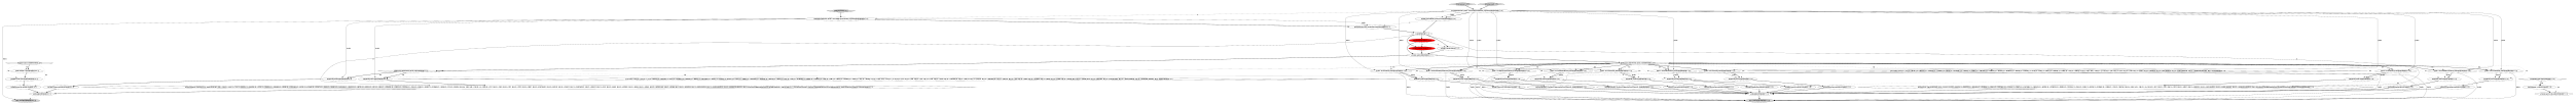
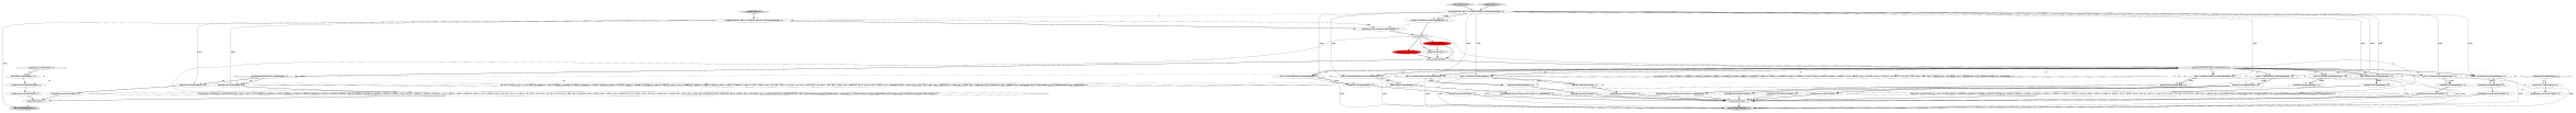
  digraph {
    fontname=Oswald
    node [fillcolor=white fontname=Oswald shape=ellipse style=filled]
    edge [fontname=Oswald style=bold]
    n1 [label="enterOuterAlt(_localctx,8)@@@74@@@['1', '1', '0']"]
    n2 [label="{setState(584)identifier()}@@@75@@@['1', '1', '0']"]
    n3 [label="{exitRule()}@@@105@@@['1', '1', '0']"]
    n4 [fillcolor=lightgray label="return _localctx@@@108@@@['1', '1', '0']"]
    n5 [label="_errHandler.sync(this)@@@8@@@['1', '1', '1']"]
    n6 [label="getInterpreter().adaptivePredict(_input,41,_ctx)@@@9@@@['0', '0', '1']" shape=diamond]
    n7 [label="getInterpreter().adaptivePredict(_input,82,_ctx)@@@9@@@['1', '1', '0']" shape=diamond]
    n8 [label="enterOuterAlt(_localctx,1)@@@10@@@['0', '0', '1']"]
    n9 [label="enterOuterAlt(_localctx,2)@@@42@@@['0', '0', '1']"]
    n10 [label="(((_la) & ~0x3f) == 0 && ((1L << _la) & ((1L << T__0) | (1L << ANALYZE) | (1L << ANALYZED) | (1L << CAST) | (1L << CATALOGS) | (1L << COLUMNS) | (1L << DEBUG) | (1L << EXECUTABLE) | (1L << EXISTS) | (1L << EXPLAIN) | (1L << EXTRACT) | (1L << FALSE) | (1L << FORMAT) | (1L << FUNCTIONS) | (1L << GRAPHVIZ) | (1L << MAPPED) | (1L << MATCH) | (1L << NOT) | (1L << NULL) | (1L << OPTIMIZED) | (1L << PARSED) | (1L << PHYSICAL) | (1L << PLAN) | (1L << RLIKE) | (1L << QUERY) | (1L << SCHEMAS) | (1L << SHOW) | (1L << SYS) | (1L << TABLES))) != 0) || ((((_la - 64)) & ~0x3f) == 0 && ((1L << (_la - 64)) & ((1L << (TEXT - 64)) | (1L << (TRUE - 64)) | (1L << (TYPE - 64)) | (1L << (TYPES - 64)) | (1L << (VERIFY - 64)) | (1L << (FUNCTION_ESC - 64)) | (1L << (DATE_ESC - 64)) | (1L << (TIME_ESC - 64)) | (1L << (TIMESTAMP_ESC - 64)) | (1L << (GUID_ESC - 64)) | (1L << (PLUS - 64)) | (1L << (MINUS - 64)) | (1L << (ASTERISK - 64)) | (1L << (PARAM - 64)) | (1L << (STRING - 64)) | (1L << (INTEGER_VALUE - 64)) | (1L << (DECIMAL_VALUE - 64)) | (1L << (IDENTIFIER - 64)) | (1L << (DIGIT_IDENTIFIER - 64)) | (1L << (QUOTED_IDENTIFIER - 64)) | (1L << (BACKQUOTED_IDENTIFIER - 64)))) != 0)@@@16@@@['0', '0', '1']" shape=diamond]
    n11 [label="_localctx = new CastContext(_localctx)@@@10@@@['1', '1', '0']"]
    n12 [label="enterOuterAlt(_localctx,1)@@@11@@@['1', '1', '0']"]
    n13 [label="_localctx = new StarContext(_localctx)@@@31@@@['1', '1', '0']"]
    n14 [label="_localctx = new StarContext(_localctx)@@@38@@@['1', '1', '0']"]
    n15 [label="_localctx = new ParenthesizedExpressionContext(_localctx)@@@87@@@['1', '1', '0']"]
    n16 [label="_localctx = new ConstantDefaultContext(_localctx)@@@24@@@['1', '1', '0']"]
    n17 [label="_localctx = new ExtractContext(_localctx)@@@17@@@['1', '1', '0']"]
    n18 [label="_localctx = new FunctionContext(_localctx)@@@55@@@['1', '1', '0']"]
    n19 [label="_localctx = new ColumnReferenceContext(_localctx)@@@73@@@['1', '1', '0']"]
    n20 [label="_localctx = new DereferenceContext(_localctx)@@@80@@@['1', '1', '0']"]
    n21 [label="_localctx = new SubqueryExpressionContext(_localctx)@@@62@@@['1', '1', '0']"]
    n22 [label="enterOuterAlt(_localctx,4)@@@32@@@['1', '1', '0']"]
    n23 [label="enterOuterAlt(_localctx,5)@@@39@@@['1', '1', '0']"]
    n24 [label="enterOuterAlt(_localctx,10)@@@88@@@['1', '1', '0']"]
    n25 [label="(((_la) & ~0x3f) == 0 && ((1L << _la) & ((1L << ANALYZE) | (1L << ANALYZED) | (1L << CATALOGS) | (1L << COLUMNS) | (1L << DEBUG) | (1L << EXECUTABLE) | (1L << EXPLAIN) | (1L << FORMAT) | (1L << FUNCTIONS) | (1L << GRAPHVIZ) | (1L << MAPPED) | (1L << OPTIMIZED) | (1L << PARSED) | (1L << PHYSICAL) | (1L << PLAN) | (1L << RLIKE) | (1L << QUERY) | (1L << SCHEMAS) | (1L << SHOW) | (1L << SYS) | (1L << TABLES))) != 0) || ((((_la - 64)) & ~0x3f) == 0 && ((1L << (_la - 64)) & ((1L << (TEXT - 64)) | (1L << (TYPE - 64)) | (1L << (TYPES - 64)) | (1L << (VERIFY - 64)) | (1L << (IDENTIFIER - 64)) | (1L << (DIGIT_IDENTIFIER - 64)) | (1L << (QUOTED_IDENTIFIER - 64)) | (1L << (BACKQUOTED_IDENTIFIER - 64)))) != 0)@@@43@@@['1', '1', '0']" shape=diamond]
    n26 [label="enterOuterAlt(_localctx,3)@@@25@@@['1', '1', '0']"]
    n27 [label="enterOuterAlt(_localctx,9)@@@81@@@['1', '1', '0']"]
    n28 [label="enterOuterAlt(_localctx,2)@@@18@@@['1', '1', '0']"]
    n29 [label="enterOuterAlt(_localctx,6)@@@56@@@['1', '1', '0']"]
    n30 [label="enterOuterAlt(_localctx,7)@@@63@@@['1', '1', '0']"]
    n31 [label="setState(321)@@@7@@@['0', '0', '1']"]
    n32 [fillcolor=red label="setState(590)@@@7@@@['0', '1', '0']"]
    n33 [fillcolor=lightgray label="primaryExpression['1', '0', '0']" shape=diamond]
    n34 [label="PrimaryExpressionContext _localctx = new PrimaryExpressionContext(_ctx,getState())@@@3@@@['1', '1', '0']"]
    n35 [label="enterRule(_localctx,56,RULE_primaryExpression)@@@4@@@['1', '1', '0']"]
    n36 [label="GroupingExpressionsContext _localctx = new GroupingExpressionsContext(_ctx,getState())@@@3@@@['0', '0', '1']"]
    n37 [label="{setState(308)match(T__0)setState(317)_la = _input.LA(1)if ((((_la) & ~0x3f) == 0 && ((1L << _la) & ((1L << T__0) | (1L << ANALYZE) | (1L << ANALYZED) | (1L << CAST) | (1L << CATALOGS) | (1L << COLUMNS) | (1L << DEBUG) | (1L << EXECUTABLE) | (1L << EXISTS) | (1L << EXPLAIN) | (1L << EXTRACT) | (1L << FALSE) | (1L << FORMAT) | (1L << FUNCTIONS) | (1L << GRAPHVIZ) | (1L << MAPPED) | (1L << MATCH) | (1L << NOT) | (1L << NULL) | (1L << OPTIMIZED) | (1L << PARSED) | (1L << PHYSICAL) | (1L << PLAN) | (1L << RLIKE) | (1L << QUERY) | (1L << SCHEMAS) | (1L << SHOW) | (1L << SYS) | (1L << TABLES))) != 0) || ((((_la - 64)) & ~0x3f) == 0 && ((1L << (_la - 64)) & ((1L << (TEXT - 64)) | (1L << (TRUE - 64)) | (1L << (TYPE - 64)) | (1L << (TYPES - 64)) | (1L << (VERIFY - 64)) | (1L << (FUNCTION_ESC - 64)) | (1L << (DATE_ESC - 64)) | (1L << (TIME_ESC - 64)) | (1L << (TIMESTAMP_ESC - 64)) | (1L << (GUID_ESC - 64)) | (1L << (PLUS - 64)) | (1L << (MINUS - 64)) | (1L << (ASTERISK - 64)) | (1L << (PARAM - 64)) | (1L << (STRING - 64)) | (1L << (INTEGER_VALUE - 64)) | (1L << (DECIMAL_VALUE - 64)) | (1L << (IDENTIFIER - 64)) | (1L << (DIGIT_IDENTIFIER - 64)) | (1L << (QUOTED_IDENTIFIER - 64)) | (1L << (BACKQUOTED_IDENTIFIER - 64)))) != 0)) {{setState(309)expression()setState(314)_errHandler.sync(this)_la = _input.LA(1)while (_la == T__2) {{{setState(310)match(T__2)setState(311)expression()}}setState(316)_errHandler.sync(this)_la = _input.LA(1)}}}setState(319)match(T__1)}@@@11@@@['0', '0', '1']"]
    n38 [label="{setState(569)castExpression()}@@@12@@@['1', '1', '0']"]
    n39 [fillcolor=lightgray label="primaryExpression['0', '1', '0']" shape=diamond]
    n40 [label="_errHandler.reportError(this,re)@@@52@@@['0', '0', '1']"]
    n41 [label="_errHandler.recover(this,re)@@@53@@@['0', '0', '1']"]
    n42 [label="{exitRule()}@@@55@@@['0', '0', '1']"]
    n43 [label="enterRule(_localctx,24,RULE_groupingExpressions)@@@4@@@['0', '0', '1']"]
    n44 [label="int _la@@@5@@@['1', '1', '1']"]
    n45 [label="{setState(576)_la = _input.LA(1)if ((((_la) & ~0x3f) == 0 && ((1L << _la) & ((1L << ANALYZE) | (1L << ANALYZED) | (1L << CATALOGS) | (1L << COLUMNS) | (1L << DEBUG) | (1L << EXECUTABLE) | (1L << EXPLAIN) | (1L << FORMAT) | (1L << FUNCTIONS) | (1L << GRAPHVIZ) | (1L << MAPPED) | (1L << OPTIMIZED) | (1L << PARSED) | (1L << PHYSICAL) | (1L << PLAN) | (1L << RLIKE) | (1L << QUERY) | (1L << SCHEMAS) | (1L << SHOW) | (1L << SYS) | (1L << TABLES))) != 0) || ((((_la - 64)) & ~0x3f) == 0 && ((1L << (_la - 64)) & ((1L << (TEXT - 64)) | (1L << (TYPE - 64)) | (1L << (TYPES - 64)) | (1L << (VERIFY - 64)) | (1L << (IDENTIFIER - 64)) | (1L << (DIGIT_IDENTIFIER - 64)) | (1L << (QUOTED_IDENTIFIER - 64)) | (1L << (BACKQUOTED_IDENTIFIER - 64)))) != 0)) {{setState(573)qualifiedName()setState(574)match(DOT)}}setState(578)match(ASTERISK)}@@@40@@@['1', '1', '0']"]
    n46 [fillcolor=red label="setState(588)@@@7@@@['1', '0', '0']"]
    n47 [fillcolor=lightgray label="return _localctx@@@58@@@['0', '0', '1']"]
    n48 [label="{setState(572)match(ASTERISK)}@@@33@@@['1', '1', '0']"]
    n49 [label="{setState(320)expression()}@@@43@@@['0', '0', '1']"]
    n50 [label="{setState(586)match(T__0)setState(587)expression()setState(588)match(T__1)}@@@89@@@['1', '1', '0']"]
    n51 [label="_errHandler.reportError(this,re)@@@102@@@['1', '1', '0']"]
    n52 [label="_errHandler.recover(this,re)@@@103@@@['1', '1', '0']"]
    n53 [label="{setState(571)constant()}@@@26@@@['1', '1', '0']"]
    n54 [label="{setState(585)qualifiedName()}@@@82@@@['1', '1', '0']"]
    n55 [label="_localctx.exception = re@@@51@@@['0', '0', '1']"]
    n56 [fillcolor=lightgray label="groupingExpressions['0', '0', '1']" shape=diamond]
    n57 [label="RecognitionException re@@@50@@@['0', '0', '1']" shape=diamond]
    n58 [label="{setState(579)functionExpression()}@@@57@@@['1', '1', '0']"]
    n59 [label="{setState(580)match(T__0)setState(581)query()setState(582)match(T__1)}@@@64@@@['1', '1', '0']"]
    n60 [label="{setState(570)extractExpression()}@@@19@@@['1', '1', '0']"]
    n61 [label="_localctx.exception = re@@@101@@@['1', '1', '0']"]
    n62 [label="RecognitionException re@@@100@@@['1', '1', '0']" shape=diamond]
    n1 -> n2
    n2 -> n3
    n3 -> n4
    n5 -> n6
    n5 -> n7
    n6 -> n8
    n6 -> n8 [label=true style=dotted]
    n6 -> n9 [label=true style=dotted]
    n6 -> n9
    n6 -> n10 [label=true style=dotted]
    n7 -> n1 [label=true style=dotted]
    n7 -> n6 [label=0 style=dashed]
    n7 -> n11 [label=true style=dotted]
    n7 -> n11
    n7 -> n12 [label=true style=dotted]
    n7 -> n13 [label=true style=dotted]
    n7 -> n13
    n7 -> n14 [label=true style=dotted]
    n7 -> n14
    n7 -> n15
    n7 -> n15 [label=true style=dotted]
    n7 -> n16 [label=true style=dotted]
    n7 -> n16
    n7 -> n17 [label=true style=dotted]
    n7 -> n17
    n7 -> n18 [label=true style=dotted]
    n7 -> n18
    n7 -> n19 [label=true style=dotted]
    n7 -> n19
    n7 -> n20 [label=true style=dotted]
    n7 -> n20
    n7 -> n21
    n7 -> n21 [label=true style=dotted]
    n7 -> n22 [label=true style=dotted]
    n7 -> n23 [label=true style=dotted]
    n7 -> n24 [label=true style=dotted]
    n7 -> n25 [label=true style=dotted]
    n7 -> n26 [label=true style=dotted]
    n7 -> n27 [label=true style=dotted]
    n7 -> n28 [label=true style=dotted]
    n7 -> n29 [label=true style=dotted]
    n7 -> n30 [label=true style=dotted]
    n8 -> n37
    n9 -> n49
    n11 -> n4 [label=_localctx style=solid]
    n11 -> n8 [label=0 style=dashed]
    n11 -> n12 [label=_localctx style=solid]
    n11 -> n12
    n12 -> n38
    n13 -> n4 [label=_localctx style=solid]
    n13 -> n22 [label=_localctx style=solid]
    n13 -> n22
    n14 -> n4 [label=_localctx style=solid]
    n14 -> n23 [label=_localctx style=solid]
    n14 -> n23
    n15 -> n4 [label=_localctx style=solid]
    n15 -> n24
    n15 -> n24 [label=_localctx style=solid]
    n16 -> n4 [label=_localctx style=solid]
    n16 -> n26 [label=_localctx style=solid]
    n16 -> n26
    n17 -> n4 [label=_localctx style=solid]
    n17 -> n28
    n17 -> n28 [label=_localctx style=solid]
    n18 -> n4 [label=_localctx style=solid]
    n18 -> n29
    n18 -> n29 [label=_localctx style=solid]
    n19 -> n1 [label=_localctx style=solid]
    n19 -> n1
    n19 -> n4 [label=_localctx style=solid]
    n20 -> n4 [label=_localctx style=solid]
    n20 -> n27 [label=_localctx style=solid]
    n20 -> n27
    n21 -> n4 [label=_localctx style=solid]
    n21 -> n30 [label=_localctx style=solid]
    n21 -> n30
-   n22 -> n48
+   n22 -> n48 [style=dashed]
    n23 -> n45
    n24 -> n50
    n26 -> n53
    n27 -> n52
    n27 -> n54
    n28 -> n60
    n29 -> n58
    n30 -> n59
    n31 -> n5
    n32 -> n5
    n33 -> n34
    n34 -> n11 [label=_localctx style=solid]
    n34 -> n13 [label=_localctx style=solid]
    n34 -> n14 [label=_localctx style=solid]
    n34 -> n15 [label=_localctx style=solid]
    n34 -> n16 [label=_localctx style=solid]
    n34 -> n17 [label=_localctx style=solid]
    n34 -> n18 [label=_localctx style=solid]
    n34 -> n19 [label=_localctx style=solid]
    n34 -> n20 [label=_localctx style=solid]
    n34 -> n21 [label=_localctx style=solid]
    n34 -> n35 [label=_localctx style=solid]
    n34 -> n35
    n34 -> n36 [label=0 style=dashed]
    n35 -> n43 [label=0 style=dashed]
    n35 -> n44
    n36 -> n8 [label=_localctx style=solid]
    n36 -> n9 [label=_localctx style=solid]
    n36 -> n43 [label=_localctx style=solid]
    n36 -> n43
    n36 -> n47 [label=_localctx style=solid]
    n37 -> n42
    n38 -> n3
    n39 -> n34
    n40 -> n41
    n41 -> n42
    n42 -> n47 [style=dotted]
    n43 -> n44
    n44 -> n31
    n44 -> n32
    n44 -> n37 [label=_la style=solid]
    n44 -> n45 [label=_la style=solid]
    n44 -> n46
    n45 -> n3
    n46 -> n5
    n46 -> n31 [label=0 style=dashed]
    n46 -> n32 [label=0 style=dashed]
    n48 -> n3
    n49 -> n42
    n50 -> n3
    n52 -> n3
    n53 -> n3
    n54 -> n3
    n55 -> n40
    n56 -> n36
    n57 -> n40 [label=true style=dotted]
    n57 -> n41 [label=true style=dotted]
    n57 -> n55
    n57 -> n55 [label=true style=dotted]
    n58 -> n3
    n59 -> n3
    n60 -> n3
    n61 -> n51
-   n62 -> n51 [label=true style=dotted]
+   n29 -> n51 [label=true style=dotted]
    n62 -> n52 [label=true style=dotted]
    n62 -> n61 [label=true style=dotted]
    n62 -> n61
  }
